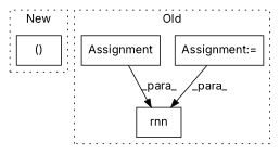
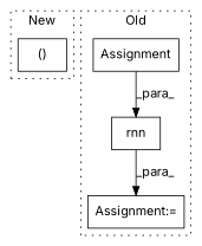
  digraph {
    fontname=Inter
    node [fontname=Inter shape=box]
    edge [fontname=Inter]
    n1 [a=106 l=35 label="()" s=5326]
    n2 [a=32 l="4,1" label=rnn s="6704,6730"]
    n3 [a=7 l=2 label="Assignment:=" s=6702]
    n4 [a=22 l=6 label=Assignment s=6724]
    subgraph cluster_1 {
      label=New
      style=dotted
      n1
    }
    subgraph cluster_2 {
      label=Old
      style=dotted
      n2
      n3
      n4
    }
-   n3 -> n2 [label=_para_]
+   n2 -> n3 [label=_para_]
    n4 -> n2 [label=_para_]
  }
